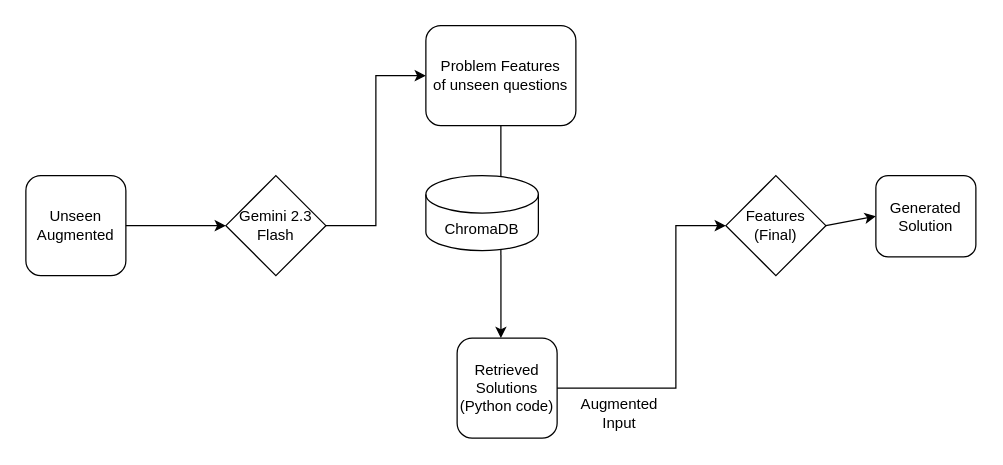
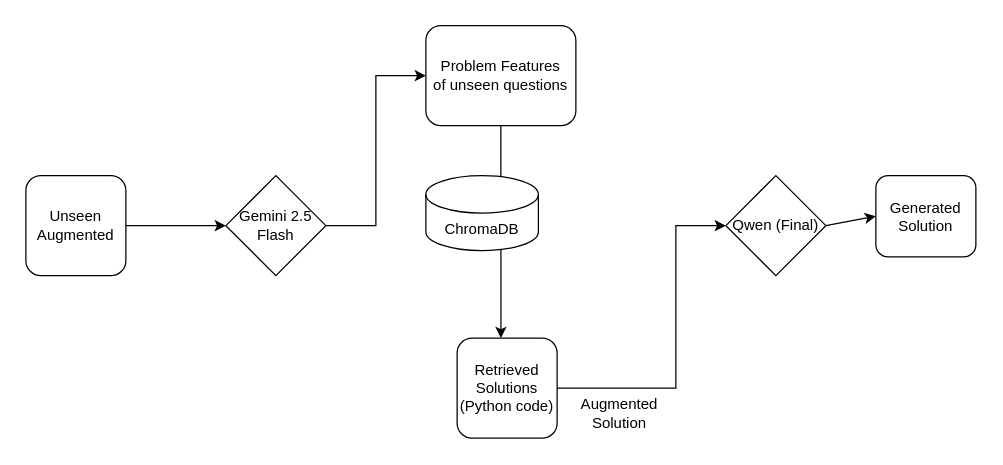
  <mxCell id="0" />
  <mxCell id="1" parent="0" />
  <mxCell id="2" value="Unseen Augmented" style="rounded=1;whiteSpace=wrap;html=1;" parent="1" vertex="1"><mxGeometry x="20" y="140" width="80" height="80" as="geometry" /></mxCell>
  <mxCell id="3" value="" style="endArrow=classic;html=1;rounded=0;" parent="1" target="4" edge="1"><mxGeometry width="50" height="50" relative="1" as="geometry"><mxPoint x="100" y="180" as="sourcePoint" /><mxPoint x="180" y="180" as="targetPoint" /></mxGeometry></mxCell>
- <mxCell id="4" value="Gemini 2.3 Flash" style="rhombus;whiteSpace=wrap;html=1;" parent="1" vertex="1"><mxGeometry x="180" y="140" width="80" height="80" as="geometry" /></mxCell>
+ <mxCell id="4" value="Gemini 2.5 Flash" style="rhombus;whiteSpace=wrap;html=1;" parent="1" vertex="1"><mxGeometry x="180" y="140" width="80" height="80" as="geometry" /></mxCell>
  <mxCell id="5" value="" style="endArrow=classic;html=1;rounded=0;" parent="1" edge="1"><mxGeometry width="50" height="50" relative="1" as="geometry"><mxPoint x="260" y="180" as="sourcePoint" /><mxPoint x="340" y="60" as="targetPoint" /><Array as="points"><mxPoint x="300" y="180" /><mxPoint x="300" y="60" /></Array></mxGeometry></mxCell>
  <mxCell id="6" value="Problem Features&lt;div&gt;of unseen questions&lt;/div&gt;" style="rounded=1;whiteSpace=wrap;html=1;" parent="1" vertex="1"><mxGeometry x="340" y="20" width="120" height="80" as="geometry" /></mxCell>
  <mxCell id="7" value="" style="endArrow=classic;html=1;rounded=0;entryX=0.438;entryY=0;entryDx=0;entryDy=0;entryPerimeter=0;" parent="1" target="9" edge="1"><mxGeometry width="50" height="50" relative="1" as="geometry"><mxPoint x="400" y="100" as="sourcePoint" /><mxPoint x="400" y="240" as="targetPoint" /></mxGeometry></mxCell>
  <mxCell id="8" value="ChromaDB" style="shape=cylinder3;whiteSpace=wrap;html=1;boundedLbl=1;backgroundOutline=1;size=15;" parent="1" vertex="1"><mxGeometry x="340" y="140" width="90" height="60" as="geometry" /></mxCell>
  <mxCell id="9" value="Retrieved Solutions (Python code)" style="rounded=1;whiteSpace=wrap;html=1;" parent="1" vertex="1"><mxGeometry x="365" y="270" width="80" height="80" as="geometry" /></mxCell>
- <mxCell id="10" value="Augmented Input" style="text;html=1;strokeColor=none;fillColor=none;align=center;verticalAlign=middle;whiteSpace=wrap;overflow=hidden;" parent="1" vertex="1"><mxGeometry x="460" y="310" width="70" height="40" as="geometry" /></mxCell>
+ <mxCell id="10" value="Augmented Solution" style="text;html=1;strokeColor=none;fillColor=none;align=center;verticalAlign=middle;whiteSpace=wrap;overflow=hidden;" parent="1" vertex="1"><mxGeometry x="460" y="310" width="70" height="40" as="geometry" /></mxCell>
  <mxCell id="11" value="" style="endArrow=classic;html=1;rounded=0;entryX=0;entryY=0.5;entryDx=0;entryDy=0;" parent="1" edge="1" target="12"><mxGeometry width="50" height="50" relative="1" as="geometry"><mxPoint x="445" y="310" as="sourcePoint" /><mxPoint x="575" y="190" as="targetPoint" /><Array as="points"><mxPoint x="540" y="310" /><mxPoint x="540" y="180" /></Array></mxGeometry></mxCell>
- <mxCell id="12" value="Features (Final)" style="rhombus;whiteSpace=wrap;html=1;" parent="1" vertex="1"><mxGeometry x="580" y="140" width="80" height="80" as="geometry" /></mxCell>
+ <mxCell id="12" value="Qwen (Final)" style="rhombus;whiteSpace=wrap;html=1;" parent="1" vertex="1"><mxGeometry x="580" y="140" width="80" height="80" as="geometry" /></mxCell>
  <mxCell id="13" value="Generated Solution" style="rounded=1;whiteSpace=wrap;html=1;" parent="1" vertex="1"><mxGeometry x="700" y="140" width="80" height="65" as="geometry" /></mxCell>
  <mxCell id="14" value="" style="endArrow=classic;html=1;rounded=0;entryX=0;entryY=0.5;entryDx=0;entryDy=0;" parent="1" target="13" edge="1"><mxGeometry width="50" height="50" relative="1" as="geometry"><mxPoint x="660" y="180" as="sourcePoint" /><mxPoint x="710" y="130" as="targetPoint" /></mxGeometry></mxCell>
